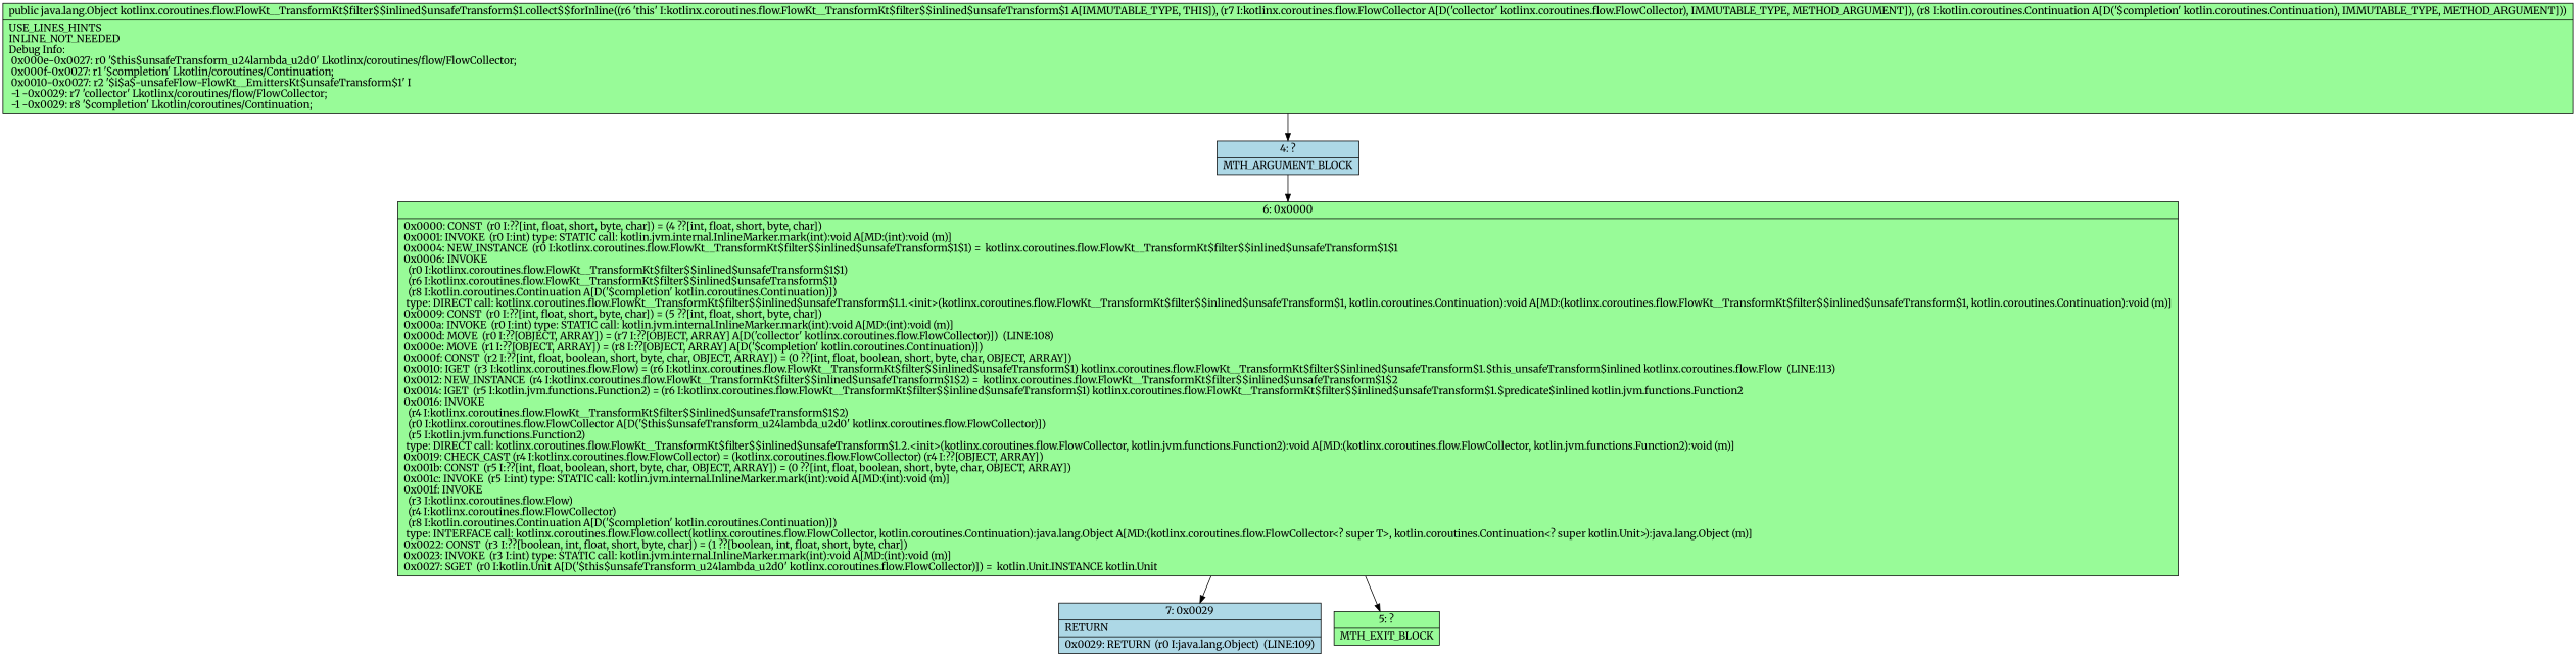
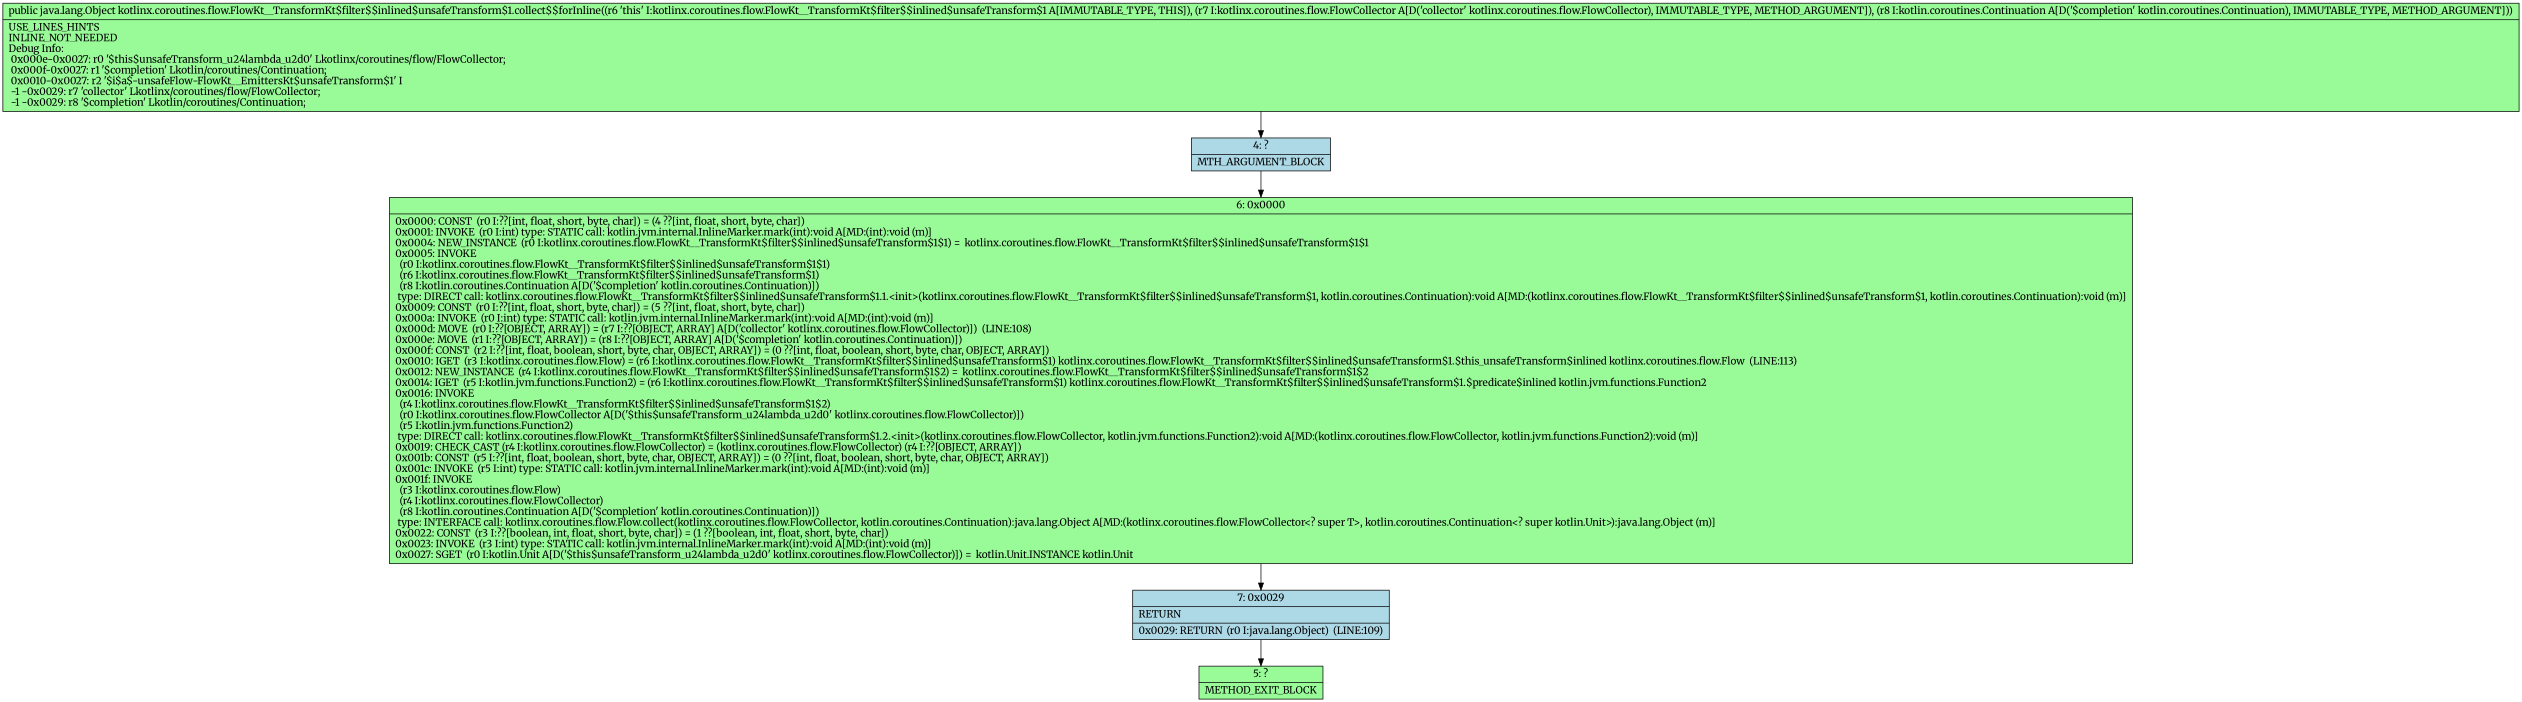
  digraph {
    fontname=Merriweather
    node [fillcolor=palegreen fontname=Merriweather shape=record style=filled]
    edge [fontname=Merriweather]
    n1 [fillcolor=lightblue label="{4\:\ ?|MTH_ARGUMENT_BLOCK\l}"]
-   n2 [label="{6\:\ 0x0000|0x0000: CONST  (r0 I:??[int, float, short, byte, char]) = (4 ??[int, float, short, byte, char]) \l0x0001: INVOKE  (r0 I:int) type: STATIC call: kotlin.jvm.internal.InlineMarker.mark(int):void A[MD:(int):void (m)]\l0x0004: NEW_INSTANCE  (r0 I:kotlinx.coroutines.flow.FlowKt__TransformKt$filter$$inlined$unsafeTransform$1$1) =  kotlinx.coroutines.flow.FlowKt__TransformKt$filter$$inlined$unsafeTransform$1$1 \l0x0006: INVOKE  \l  (r0 I:kotlinx.coroutines.flow.FlowKt__TransformKt$filter$$inlined$unsafeTransform$1$1)\l  (r6 I:kotlinx.coroutines.flow.FlowKt__TransformKt$filter$$inlined$unsafeTransform$1)\l  (r8 I:kotlin.coroutines.Continuation A[D('$completion' kotlin.coroutines.Continuation)])\l type: DIRECT call: kotlinx.coroutines.flow.FlowKt__TransformKt$filter$$inlined$unsafeTransform$1.1.\<init\>(kotlinx.coroutines.flow.FlowKt__TransformKt$filter$$inlined$unsafeTransform$1, kotlin.coroutines.Continuation):void A[MD:(kotlinx.coroutines.flow.FlowKt__TransformKt$filter$$inlined$unsafeTransform$1, kotlin.coroutines.Continuation):void (m)]\l0x0009: CONST  (r0 I:??[int, float, short, byte, char]) = (5 ??[int, float, short, byte, char]) \l0x000a: INVOKE  (r0 I:int) type: STATIC call: kotlin.jvm.internal.InlineMarker.mark(int):void A[MD:(int):void (m)]\l0x000d: MOVE  (r0 I:??[OBJECT, ARRAY]) = (r7 I:??[OBJECT, ARRAY] A[D('collector' kotlinx.coroutines.flow.FlowCollector)])  (LINE:108)\l0x000e: MOVE  (r1 I:??[OBJECT, ARRAY]) = (r8 I:??[OBJECT, ARRAY] A[D('$completion' kotlin.coroutines.Continuation)]) \l0x000f: CONST  (r2 I:??[int, float, boolean, short, byte, char, OBJECT, ARRAY]) = (0 ??[int, float, boolean, short, byte, char, OBJECT, ARRAY]) \l0x0010: IGET  (r3 I:kotlinx.coroutines.flow.Flow) = (r6 I:kotlinx.coroutines.flow.FlowKt__TransformKt$filter$$inlined$unsafeTransform$1) kotlinx.coroutines.flow.FlowKt__TransformKt$filter$$inlined$unsafeTransform$1.$this_unsafeTransform$inlined kotlinx.coroutines.flow.Flow  (LINE:113)\l0x0012: NEW_INSTANCE  (r4 I:kotlinx.coroutines.flow.FlowKt__TransformKt$filter$$inlined$unsafeTransform$1$2) =  kotlinx.coroutines.flow.FlowKt__TransformKt$filter$$inlined$unsafeTransform$1$2 \l0x0014: IGET  (r5 I:kotlin.jvm.functions.Function2) = (r6 I:kotlinx.coroutines.flow.FlowKt__TransformKt$filter$$inlined$unsafeTransform$1) kotlinx.coroutines.flow.FlowKt__TransformKt$filter$$inlined$unsafeTransform$1.$predicate$inlined kotlin.jvm.functions.Function2 \l0x0016: INVOKE  \l  (r4 I:kotlinx.coroutines.flow.FlowKt__TransformKt$filter$$inlined$unsafeTransform$1$2)\l  (r0 I:kotlinx.coroutines.flow.FlowCollector A[D('$this$unsafeTransform_u24lambda_u2d0' kotlinx.coroutines.flow.FlowCollector)])\l  (r5 I:kotlin.jvm.functions.Function2)\l type: DIRECT call: kotlinx.coroutines.flow.FlowKt__TransformKt$filter$$inlined$unsafeTransform$1.2.\<init\>(kotlinx.coroutines.flow.FlowCollector, kotlin.jvm.functions.Function2):void A[MD:(kotlinx.coroutines.flow.FlowCollector, kotlin.jvm.functions.Function2):void (m)]\l0x0019: CHECK_CAST (r4 I:kotlinx.coroutines.flow.FlowCollector) = (kotlinx.coroutines.flow.FlowCollector) (r4 I:??[OBJECT, ARRAY]) \l0x001b: CONST  (r5 I:??[int, float, boolean, short, byte, char, OBJECT, ARRAY]) = (0 ??[int, float, boolean, short, byte, char, OBJECT, ARRAY]) \l0x001c: INVOKE  (r5 I:int) type: STATIC call: kotlin.jvm.internal.InlineMarker.mark(int):void A[MD:(int):void (m)]\l0x001f: INVOKE  \l  (r3 I:kotlinx.coroutines.flow.Flow)\l  (r4 I:kotlinx.coroutines.flow.FlowCollector)\l  (r8 I:kotlin.coroutines.Continuation A[D('$completion' kotlin.coroutines.Continuation)])\l type: INTERFACE call: kotlinx.coroutines.flow.Flow.collect(kotlinx.coroutines.flow.FlowCollector, kotlin.coroutines.Continuation):java.lang.Object A[MD:(kotlinx.coroutines.flow.FlowCollector\<? super T\>, kotlin.coroutines.Continuation\<? super kotlin.Unit\>):java.lang.Object (m)]\l0x0022: CONST  (r3 I:??[boolean, int, float, short, byte, char]) = (1 ??[boolean, int, float, short, byte, char]) \l0x0023: INVOKE  (r3 I:int) type: STATIC call: kotlin.jvm.internal.InlineMarker.mark(int):void A[MD:(int):void (m)]\l0x0027: SGET  (r0 I:kotlin.Unit A[D('$this$unsafeTransform_u24lambda_u2d0' kotlinx.coroutines.flow.FlowCollector)]) =  kotlin.Unit.INSTANCE kotlin.Unit \l}"]
+   n2 [label="{6\:\ 0x0000|0x0000: CONST  (r0 I:??[int, float, short, byte, char]) = (4 ??[int, float, short, byte, char]) \l0x0001: INVOKE  (r0 I:int) type: STATIC call: kotlin.jvm.internal.InlineMarker.mark(int):void A[MD:(int):void (m)]\l0x0004: NEW_INSTANCE  (r0 I:kotlinx.coroutines.flow.FlowKt__TransformKt$filter$$inlined$unsafeTransform$1$1) =  kotlinx.coroutines.flow.FlowKt__TransformKt$filter$$inlined$unsafeTransform$1$1 \l0x0005: INVOKE  \l  (r0 I:kotlinx.coroutines.flow.FlowKt__TransformKt$filter$$inlined$unsafeTransform$1$1)\l  (r6 I:kotlinx.coroutines.flow.FlowKt__TransformKt$filter$$inlined$unsafeTransform$1)\l  (r8 I:kotlin.coroutines.Continuation A[D('$completion' kotlin.coroutines.Continuation)])\l type: DIRECT call: kotlinx.coroutines.flow.FlowKt__TransformKt$filter$$inlined$unsafeTransform$1.1.\<init\>(kotlinx.coroutines.flow.FlowKt__TransformKt$filter$$inlined$unsafeTransform$1, kotlin.coroutines.Continuation):void A[MD:(kotlinx.coroutines.flow.FlowKt__TransformKt$filter$$inlined$unsafeTransform$1, kotlin.coroutines.Continuation):void (m)]\l0x0009: CONST  (r0 I:??[int, float, short, byte, char]) = (5 ??[int, float, short, byte, char]) \l0x000a: INVOKE  (r0 I:int) type: STATIC call: kotlin.jvm.internal.InlineMarker.mark(int):void A[MD:(int):void (m)]\l0x000d: MOVE  (r0 I:??[OBJECT, ARRAY]) = (r7 I:??[OBJECT, ARRAY] A[D('collector' kotlinx.coroutines.flow.FlowCollector)])  (LINE:108)\l0x000e: MOVE  (r1 I:??[OBJECT, ARRAY]) = (r8 I:??[OBJECT, ARRAY] A[D('$completion' kotlin.coroutines.Continuation)]) \l0x000f: CONST  (r2 I:??[int, float, boolean, short, byte, char, OBJECT, ARRAY]) = (0 ??[int, float, boolean, short, byte, char, OBJECT, ARRAY]) \l0x0010: IGET  (r3 I:kotlinx.coroutines.flow.Flow) = (r6 I:kotlinx.coroutines.flow.FlowKt__TransformKt$filter$$inlined$unsafeTransform$1) kotlinx.coroutines.flow.FlowKt__TransformKt$filter$$inlined$unsafeTransform$1.$this_unsafeTransform$inlined kotlinx.coroutines.flow.Flow  (LINE:113)\l0x0012: NEW_INSTANCE  (r4 I:kotlinx.coroutines.flow.FlowKt__TransformKt$filter$$inlined$unsafeTransform$1$2) =  kotlinx.coroutines.flow.FlowKt__TransformKt$filter$$inlined$unsafeTransform$1$2 \l0x0014: IGET  (r5 I:kotlin.jvm.functions.Function2) = (r6 I:kotlinx.coroutines.flow.FlowKt__TransformKt$filter$$inlined$unsafeTransform$1) kotlinx.coroutines.flow.FlowKt__TransformKt$filter$$inlined$unsafeTransform$1.$predicate$inlined kotlin.jvm.functions.Function2 \l0x0016: INVOKE  \l  (r4 I:kotlinx.coroutines.flow.FlowKt__TransformKt$filter$$inlined$unsafeTransform$1$2)\l  (r0 I:kotlinx.coroutines.flow.FlowCollector A[D('$this$unsafeTransform_u24lambda_u2d0' kotlinx.coroutines.flow.FlowCollector)])\l  (r5 I:kotlin.jvm.functions.Function2)\l type: DIRECT call: kotlinx.coroutines.flow.FlowKt__TransformKt$filter$$inlined$unsafeTransform$1.2.\<init\>(kotlinx.coroutines.flow.FlowCollector, kotlin.jvm.functions.Function2):void A[MD:(kotlinx.coroutines.flow.FlowCollector, kotlin.jvm.functions.Function2):void (m)]\l0x0019: CHECK_CAST (r4 I:kotlinx.coroutines.flow.FlowCollector) = (kotlinx.coroutines.flow.FlowCollector) (r4 I:??[OBJECT, ARRAY]) \l0x001b: CONST  (r5 I:??[int, float, boolean, short, byte, char, OBJECT, ARRAY]) = (0 ??[int, float, boolean, short, byte, char, OBJECT, ARRAY]) \l0x001c: INVOKE  (r5 I:int) type: STATIC call: kotlin.jvm.internal.InlineMarker.mark(int):void A[MD:(int):void (m)]\l0x001f: INVOKE  \l  (r3 I:kotlinx.coroutines.flow.Flow)\l  (r4 I:kotlinx.coroutines.flow.FlowCollector)\l  (r8 I:kotlin.coroutines.Continuation A[D('$completion' kotlin.coroutines.Continuation)])\l type: INTERFACE call: kotlinx.coroutines.flow.Flow.collect(kotlinx.coroutines.flow.FlowCollector, kotlin.coroutines.Continuation):java.lang.Object A[MD:(kotlinx.coroutines.flow.FlowCollector\<? super T\>, kotlin.coroutines.Continuation\<? super kotlin.Unit\>):java.lang.Object (m)]\l0x0022: CONST  (r3 I:??[boolean, int, float, short, byte, char]) = (1 ??[boolean, int, float, short, byte, char]) \l0x0023: INVOKE  (r3 I:int) type: STATIC call: kotlin.jvm.internal.InlineMarker.mark(int):void A[MD:(int):void (m)]\l0x0027: SGET  (r0 I:kotlin.Unit A[D('$this$unsafeTransform_u24lambda_u2d0' kotlinx.coroutines.flow.FlowCollector)]) =  kotlin.Unit.INSTANCE kotlin.Unit \l}"]
    n3 [fillcolor=lightblue label="{7\:\ 0x0029|RETURN\l|0x0029: RETURN  (r0 I:java.lang.Object)  (LINE:109)\l}"]
-   n4 [label="{5\:\ ?|MTH_EXIT_BLOCK\l}"]
+   n4 [label="{5\:\ ?|METHOD_EXIT_BLOCK\l}"]
    n5 [label="{public java.lang.Object kotlinx.coroutines.flow.FlowKt__TransformKt$filter$$inlined$unsafeTransform$1.collect$$forInline((r6 'this' I:kotlinx.coroutines.flow.FlowKt__TransformKt$filter$$inlined$unsafeTransform$1 A[IMMUTABLE_TYPE, THIS]), (r7 I:kotlinx.coroutines.flow.FlowCollector A[D('collector' kotlinx.coroutines.flow.FlowCollector), IMMUTABLE_TYPE, METHOD_ARGUMENT]), (r8 I:kotlin.coroutines.Continuation A[D('$completion' kotlin.coroutines.Continuation), IMMUTABLE_TYPE, METHOD_ARGUMENT]))  | USE_LINES_HINTS\lINLINE_NOT_NEEDED\lDebug Info:\l  0x000e\-0x0027: r0 '$this$unsafeTransform_u24lambda_u2d0' Lkotlinx\/coroutines\/flow\/FlowCollector;\l  0x000f\-0x0027: r1 '$completion' Lkotlin\/coroutines\/Continuation;\l  0x0010\-0x0027: r2 '$i$a$\-unsafeFlow\-FlowKt__EmittersKt$unsafeTransform$1' I\l  \-1 \-0x0029: r7 'collector' Lkotlinx\/coroutines\/flow\/FlowCollector;\l  \-1 \-0x0029: r8 '$completion' Lkotlin\/coroutines\/Continuation;\l}"]
    n1 -> n2
    n2 -> n3
-   n2 -> n4
+   n3 -> n4
    n5 -> n1
  }
